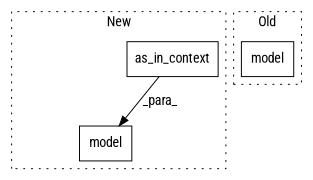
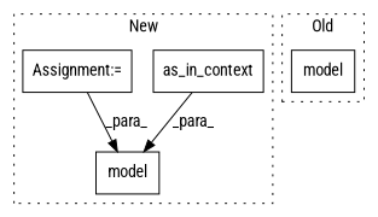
  digraph {
    fontname="Roboto Condensed"
    node [a=32 l="6,1" shape=box fontname="Roboto Condensed"]
    edge [fontname="Roboto Condensed"]
    n1 [l="14,1" label=as_in_context s="21125,21142"]
    n2 [label=model s="21297,21356"]
+   n3 [a=7 l=11 label="Assignment:=" s=20640]
    n4 [label=model s="19978,20087"]
    subgraph cluster_1 {
      label=New
      style=dotted
      n1
      n2
+     n3
    }
    subgraph cluster_2 {
      label=Old
      style=dotted
      n4
    }
    n1 -> n2 [label=_para_]
+   n3 -> n2 [label=_para_]
  }
